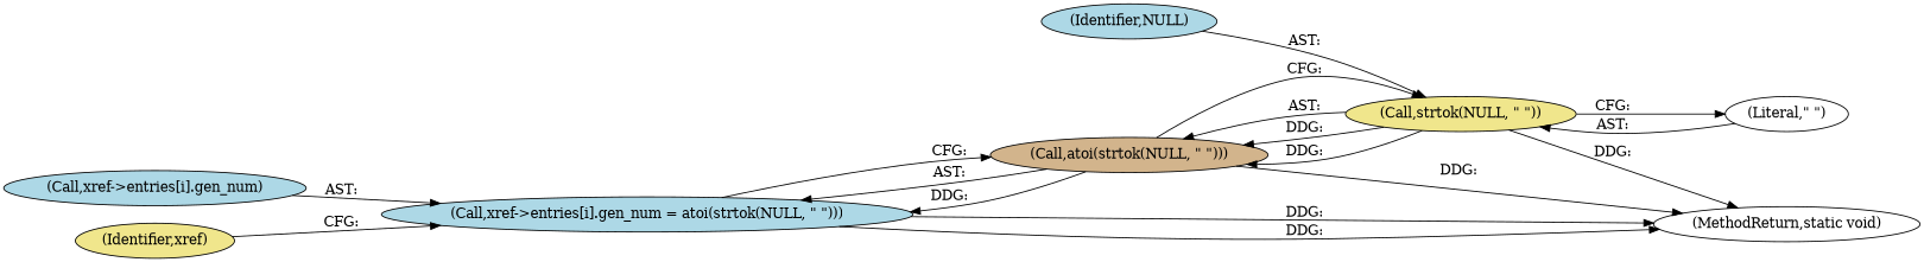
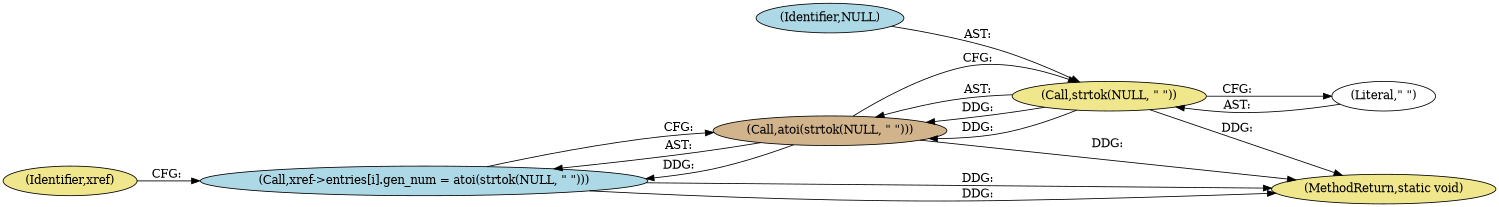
  digraph {
    rankdir=LR
    node [fillcolor=lightblue style=filled]
    n1 [label="(Call,xref->entries[i].gen_num = atoi(strtok(NULL, \" \")))"]
    n2 [fillcolor=tan label="(Call,atoi(strtok(NULL, \" \")))"]
-   n3 [fillcolor=white label="(MethodReturn,static void)"]
+   n3 [fillcolor=khaki label="(MethodReturn,static void)"]
    n4 [fillcolor=khaki label="(Call,strtok(NULL, \" \"))"]
    n5 [fillcolor=white label="(Literal,\" \")"]
    n6 [label="(Identifier,NULL)"]
-   n7 [label="(Call,xref->entries[i].gen_num)"]
    n8 [fillcolor=khaki label="(Identifier,xref)"]
    n1 -> n2 [label="CFG: "]
    n1 -> n3 [label="DDG: "]
    n1 -> n3 [label="DDG: "]
    n2 -> n1 [label="AST: "]
    n2 -> n1 [label="DDG: "]
    n2 -> n3 [label="DDG: "]
    n2 -> n4 [label="CFG: "]
    n4 -> n2 [label="AST: "]
    n4 -> n2 [label="DDG: "]
    n4 -> n2 [label="DDG: "]
    n4 -> n3 [label="DDG: "]
    n4 -> n5 [label="CFG: "]
    n5 -> n4 [label="AST: "]
    n6 -> n4 [label="AST: "]
-   n7 -> n1 [label="AST: "]
    n8 -> n1 [label="CFG: "]
  }
